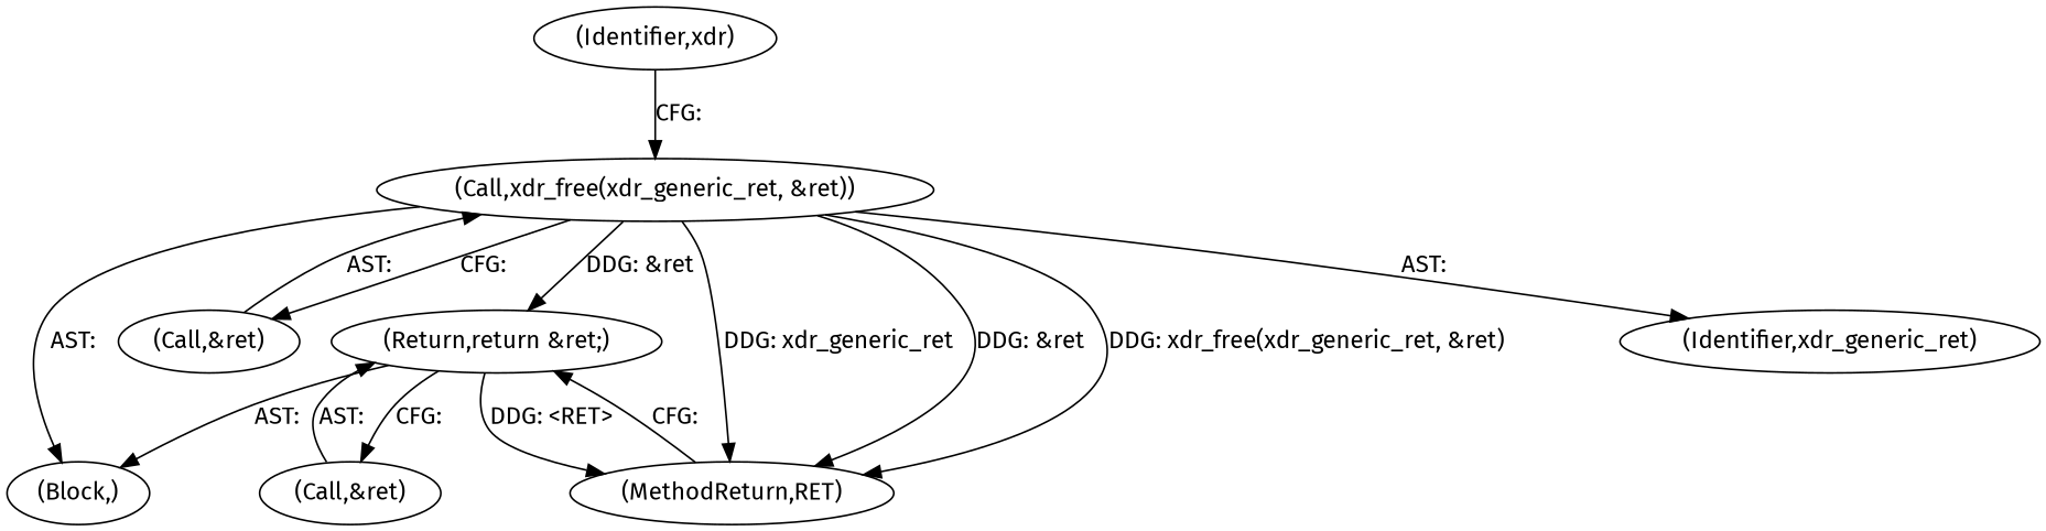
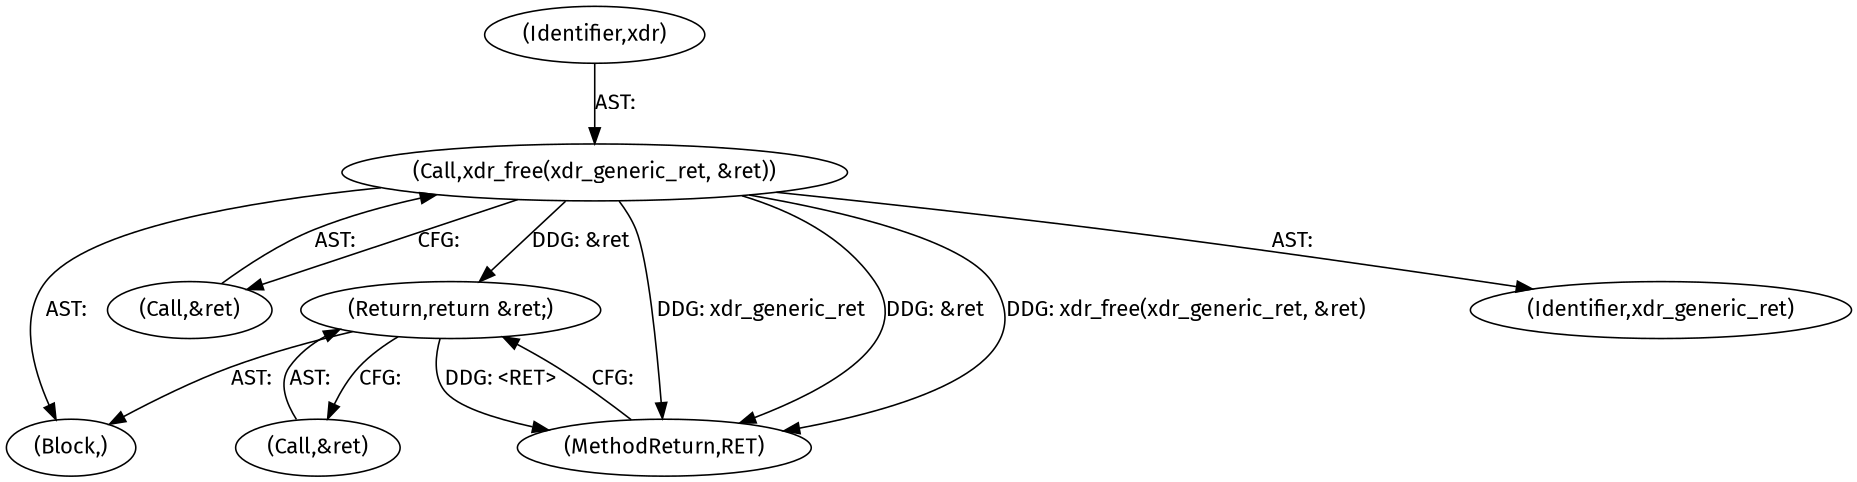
  digraph {
    fontname="Fira Sans"
    node [fontname="Fira Sans"]
    edge [fontname="Fira Sans"]
    n1 [label="(Call,xdr_free(xdr_generic_ret, &ret))"]
    n2 [label="(Return,return &ret;)"]
    n3 [label="(Call,&ret)"]
    n4 [label="(Block,)"]
    n5 [label="(MethodReturn,RET)"]
    n6 [label="(Identifier,xdr_generic_ret)"]
    n7 [label="(Call,&ret)"]
    n8 [label="(Identifier,xdr)"]
    n1 -> n2 [label="DDG: &ret"]
    n1 -> n3 [label="CFG: "]
    n1 -> n4 [label="AST: "]
    n1 -> n5 [label="DDG: &ret"]
    n1 -> n5 [label="DDG: xdr_free(xdr_generic_ret, &ret)"]
    n1 -> n5 [label="DDG: xdr_generic_ret"]
    n1 -> n6 [label="AST: "]
    n2 -> n4 [label="AST: "]
    n2 -> n5 [label="DDG: <RET>"]
    n2 -> n7 [label="CFG: "]
    n3 -> n1 [label="AST: "]
    n5 -> n2 [label="CFG: "]
    n7 -> n2 [label="AST: "]
-   n8 -> n1 [label="CFG: "]
+   n8 -> n1 [label="AST: "]
  }
